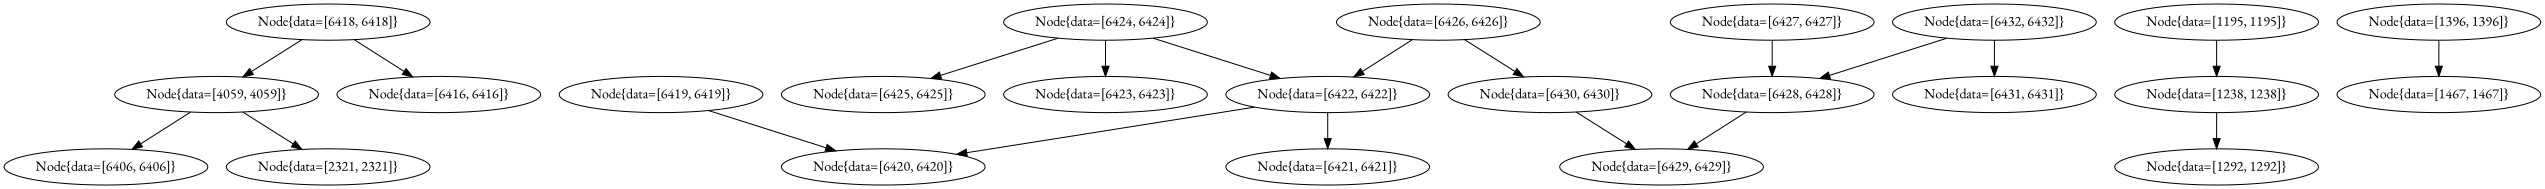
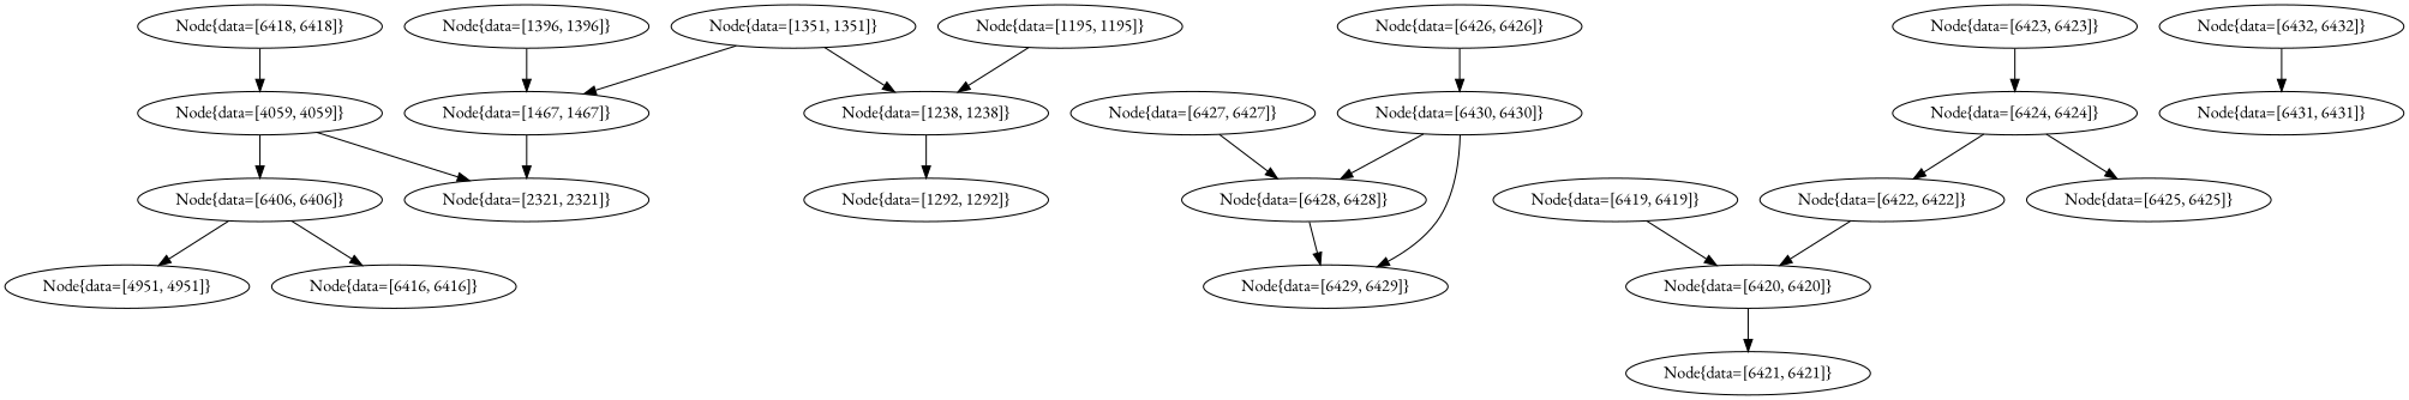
  digraph {
    fontname="EB Garamond"
    node [fontname="EB Garamond"]
    edge [fontname="EB Garamond"]
    n1 [label="Node{data=[6418, 6418]}"]
    n2 [label="Node{data=[4059, 4059]}"]
    n3 [label="Node{data=[6406, 6406]}"]
    n4 [label="Node{data=[2321, 2321]}"]
    n5 [label="Node{data=[6426, 6426]}"]
    n6 [label="Node{data=[6422, 6422]}"]
    n7 [label="Node{data=[6430, 6430]}"]
+   n8 [label="Node{data=[1351, 1351]}"]
    n9 [label="Node{data=[1238, 1238]}"]
    n10 [label="Node{data=[1467, 1467]}"]
+   n11 [label="Node{data=[4951, 4951]}"]
    n12 [label="Node{data=[6416, 6416]}"]
    n13 [label="Node{data=[1292, 1292]}"]
    n14 [label="Node{data=[1195, 1195]}"]
    n15 [label="Node{data=[1396, 1396]}"]
    n16 [label="Node{data=[6420, 6420]}"]
    n17 [label="Node{data=[6428, 6428]}"]
    n18 [label="Node{data=[6429, 6429]}"]
    n19 [label="Node{data=[6421, 6421]}"]
    n20 [label="Node{data=[6424, 6424]}"]
    n21 [label="Node{data=[6423, 6423]}"]
    n22 [label="Node{data=[6425, 6425]}"]
    n23 [label="Node{data=[6419, 6419]}"]
    n24 [label="Node{data=[6432, 6432]}"]
    n25 [label="Node{data=[6431, 6431]}"]
    n26 [label="Node{data=[6427, 6427]}"]
    n1 -> n2
    n2 -> n3
    n2 -> n4
-   n1 -> n12
-   n5 -> n6
+   n3 -> n11
+   n3 -> n12
    n5 -> n7
    n6 -> n16
-   n24 -> n17
+   n7 -> n17
    n7 -> n18
+   n8 -> n9
+   n8 -> n10
    n9 -> n13
+   n10 -> n4
    n14 -> n9
    n15 -> n10
-   n6 -> n19
+   n16 -> n19
    n17 -> n18
    n20 -> n6
-   n20 -> n21
+   n21 -> n20
    n20 -> n22
    n23 -> n16
    n24 -> n25
    n26 -> n17
  }
